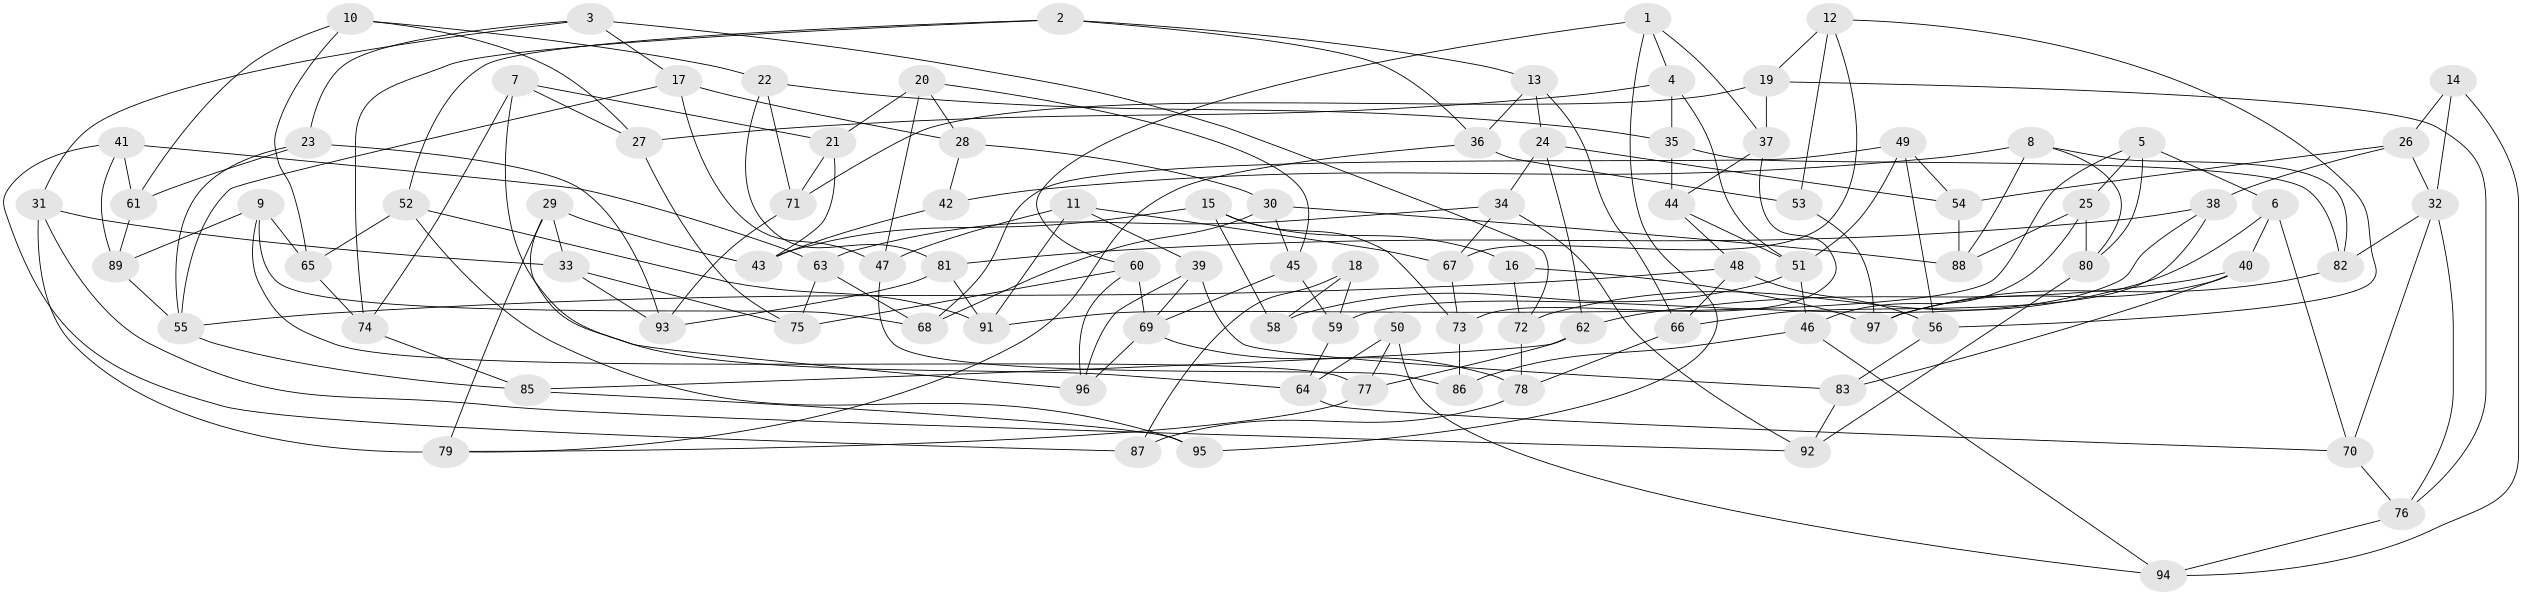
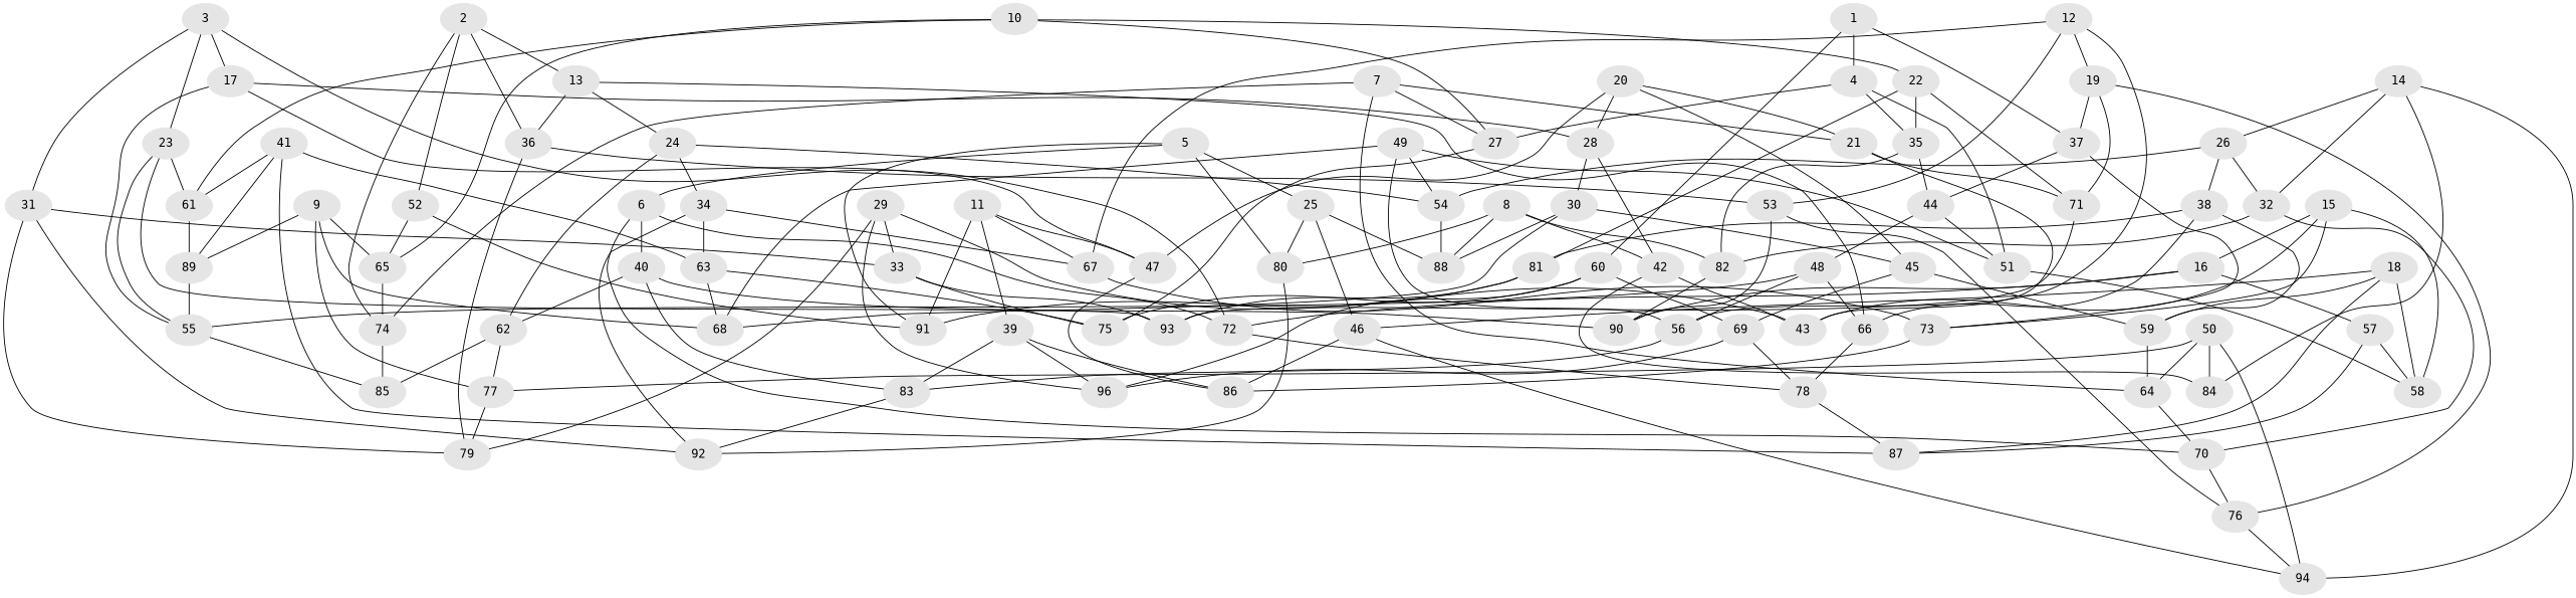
  graph {
    fontname="DejaVu Sans Mono"
    node [color=gray90 fontname="DejaVu Sans Mono" style=filled]
    edge [fontname="DejaVu Sans Mono"]
    1
    4
    37
    60
-   95
    27
    35
    51
    73
    44
    75
    96
    69
    2
    13
    36
    52
    74
    24
    66
    53
    79
    91
    65
    85
    3
    17
    23
    31
    72
    47
    28
    55
    61
    93
    33
    92
    78
    82
    58
    5
    6
    25
    80
    40
    70
    88
    46
-   90 [label=97]
+   90
    62
    83
    76
    7
    21
    64
    43
    71
    8
    42
+   84
    9
    68
    77
    89
    10
    22
    81
    11
    39
    67
    86
    12
    19
    56
    34
    54
    14
    26
    32
    94
    38
    15
    16
+   57
    87
    30
    18
    59
    20
    45
    63
    29
    48
    41
    49
    50
    1 -- 4
    1 -- 37
    1 -- 60
-   1 -- 95
    4 -- 27
    4 -- 35
    4 -- 51
    37 -- 73
    37 -- 44
    60 -- 75
    60 -- 96
    60 -- 69
    27 -- 75
    35 -- 44
    35 -- 82
    51 -- 58
    73 -- 86
    44 -- 51
    44 -- 48
    69 -- 96
    69 -- 78
    2 -- 13
    2 -- 36
    2 -- 52
    2 -- 74
    13 -- 36
    13 -- 24
    13 -- 66
    36 -- 53
    36 -- 79
-   52 -- 95
    52 -- 91
    52 -- 65
    74 -- 85
    24 -- 62
    24 -- 34
    24 -- 54
    66 -- 78
    53 -- 90
-   32 -- 76
+   53 -- 76
    65 -- 74
-   85 -- 95
    3 -- 17
    3 -- 23
    3 -- 31
    3 -- 72
    17 -- 47
    17 -- 28
    17 -- 55
    23 -- 55
    23 -- 61
    23 -- 93
    31 -- 79
    31 -- 33
    31 -- 92
    72 -- 78
    47 -- 86
    28 -- 42
    28 -- 30
    55 -- 85
    61 -- 89
    33 -- 75
    33 -- 93
    78 -- 87
    82 -- 90
    5 -- 91
    5 -- 6
    5 -- 25
    5 -- 80
    6 -- 72
    6 -- 40
    6 -- 70
    25 -- 80
    25 -- 88
    25 -- 46
    80 -- 92
    40 -- 90
    40 -- 62
    40 -- 83
    70 -- 76
    46 -- 86
    46 -- 94
    62 -- 85
    62 -- 77
    83 -- 92
    76 -- 94
    7 -- 27
    7 -- 74
    7 -- 21
    7 -- 64
    21 -- 43
    21 -- 71
    64 -- 70
    71 -- 93
    8 -- 82
    8 -- 80
    8 -- 88
    8 -- 42
    42 -- 43
+   42 -- 84
    9 -- 65
    9 -- 68
    9 -- 77
    9 -- 89
    77 -- 79
    89 -- 55
    10 -- 27
    10 -- 65
    10 -- 61
    10 -- 22
    22 -- 35
    22 -- 71
    22 -- 81
    81 -- 91
    81 -- 93
    11 -- 91
    11 -- 47
    11 -- 39
    11 -- 67
    39 -- 96
    39 -- 83
-   39 -- 69
+   39 -- 86
    67 -- 73
    12 -- 53
    12 -- 67
    12 -- 19
    12 -- 56
    19 -- 37
    19 -- 76
    19 -- 71
    56 -- 83
    34 -- 92
    34 -- 67
    34 -- 63
    54 -- 88
+   14 -- 84
    14 -- 26
    14 -- 32
    14 -- 94
    26 -- 54
    26 -- 32
    26 -- 38
    32 -- 82
    32 -- 70
    38 -- 66
    38 -- 81
    38 -- 59
    15 -- 73
    15 -- 58
    15 -- 43
    15 -- 16
    16 -- 72
    16 -- 90
+   16 -- 57
+   57 -- 58
+   57 -- 87
    30 -- 88
    30 -- 68
    30 -- 45
    18 -- 58
-   51 -- 46
+   18 -- 46
    18 -- 87
    18 -- 59
    59 -- 64
    20 -- 47
    20 -- 28
    20 -- 21
    20 -- 45
    45 -- 69
    45 -- 59
    63 -- 75
    63 -- 68
    29 -- 96
    29 -- 79
    29 -- 33
    29 -- 43
    48 -- 66
    48 -- 55
    48 -- 56
    41 -- 61
    41 -- 89
    41 -- 87
    41 -- 63
    49 -- 51
    49 -- 68
    49 -- 56
    49 -- 54
    50 -- 64
+   50 -- 84
    50 -- 77
    50 -- 94
  }
